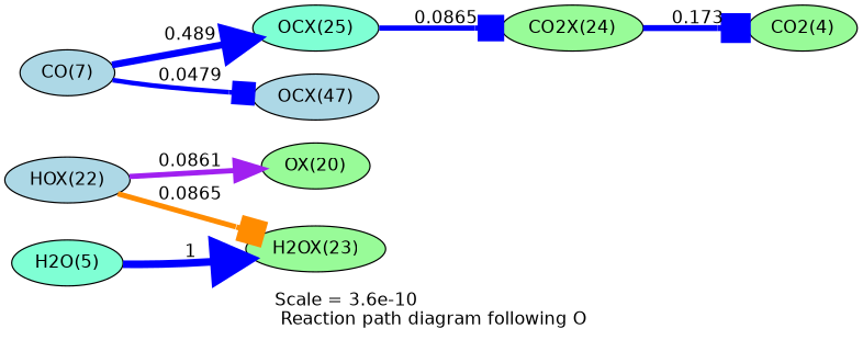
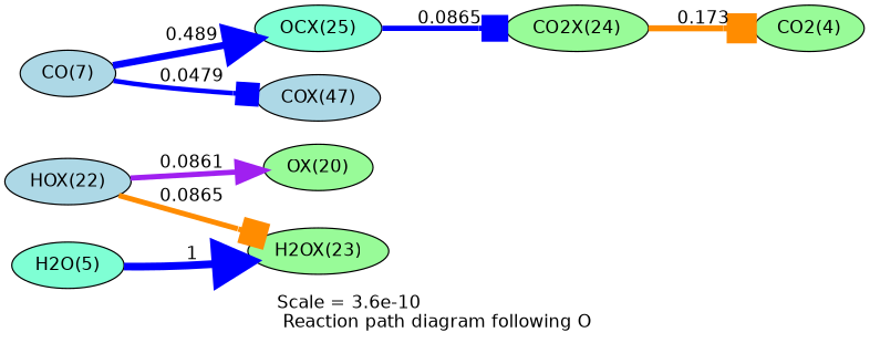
  digraph {
    fontname=Helvetica
    label="Scale = 3.6e-10\l Reaction path diagram following O"
    rankdir=LR
    node [fillcolor=palegreen fontname=Helvetica style=filled]
    edge [arrowhead=box arrowsize=2.08 color=blue fontname=Helvetica penwidth=4.15]
    n1 [fillcolor=lightblue label="HOX(22)"]
    n2 [label="OX(20)"]
    n3 [label="H2OX(23)"]
    n4 [label="CO2X(24)"]
    n5 [label="CO2(4)"]
    n6 [fillcolor=aquamarine label="H2O(5)"]
    n7 [fillcolor=lightblue label="CO(7)"]
    n8 [fillcolor=aquamarine label="OCX(25)"]
-   n9 [fillcolor=lightblue label="OCX(47)"]
+   n9 [fillcolor=lightblue label="COX(47)"]
    n1 -> n2 [arrowhead=normal arrowsize=2.07 color=purple label=" 0.0861"]
    n1 -> n3 [color=darkorange label=" 0.0865"]
-   n4 -> n5 [arrowsize=2.34 label=" 0.173" penwidth=4.68]
+   n4 -> n5 [arrowsize=2.34 color=darkorange label=" 0.173" penwidth=4.68]
    n6 -> n3 [arrowhead=normal arrowsize=3 label=" 1" penwidth=6]
    n7 -> n8 [arrowhead=normal arrowsize=2.73 label=" 0.489" penwidth=5.46]
    n7 -> n9 [arrowsize=1.85 label=" 0.0479" penwidth=3.71]
    n8 -> n4 [label=" 0.0865"]
  }
